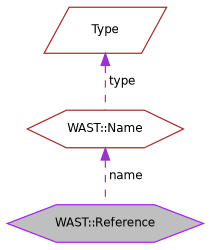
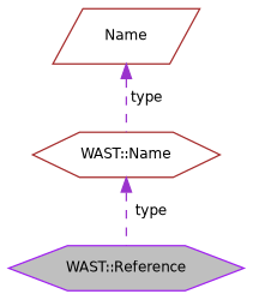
  digraph {
    node [color=brown fillcolor=white fontname=Helvetica fontsize=10 shape=hexagon style=filled]
    edge [color=darkorchid3 dir=back fontname=Helvetica fontsize=10 labelfontname=Helvetica labelfontsize=10 style=dashed]
    n1 [color=purple fillcolor=grey75 fontcolor=black height=0.2 label="WAST::Reference" width=0.4]
    n2 [height=0.2 label="WAST::Name" width=0.4]
-   n3 [height=0.2 label=Type shape=parallelogram width=0.4]
-   n2 -> n1 [label=" name"]
+   n3 [height=0.2 label=Name shape=parallelogram width=0.4]
+   n2 -> n1 [label=" type"]
    n3 -> n2 [label=" type"]
  }
